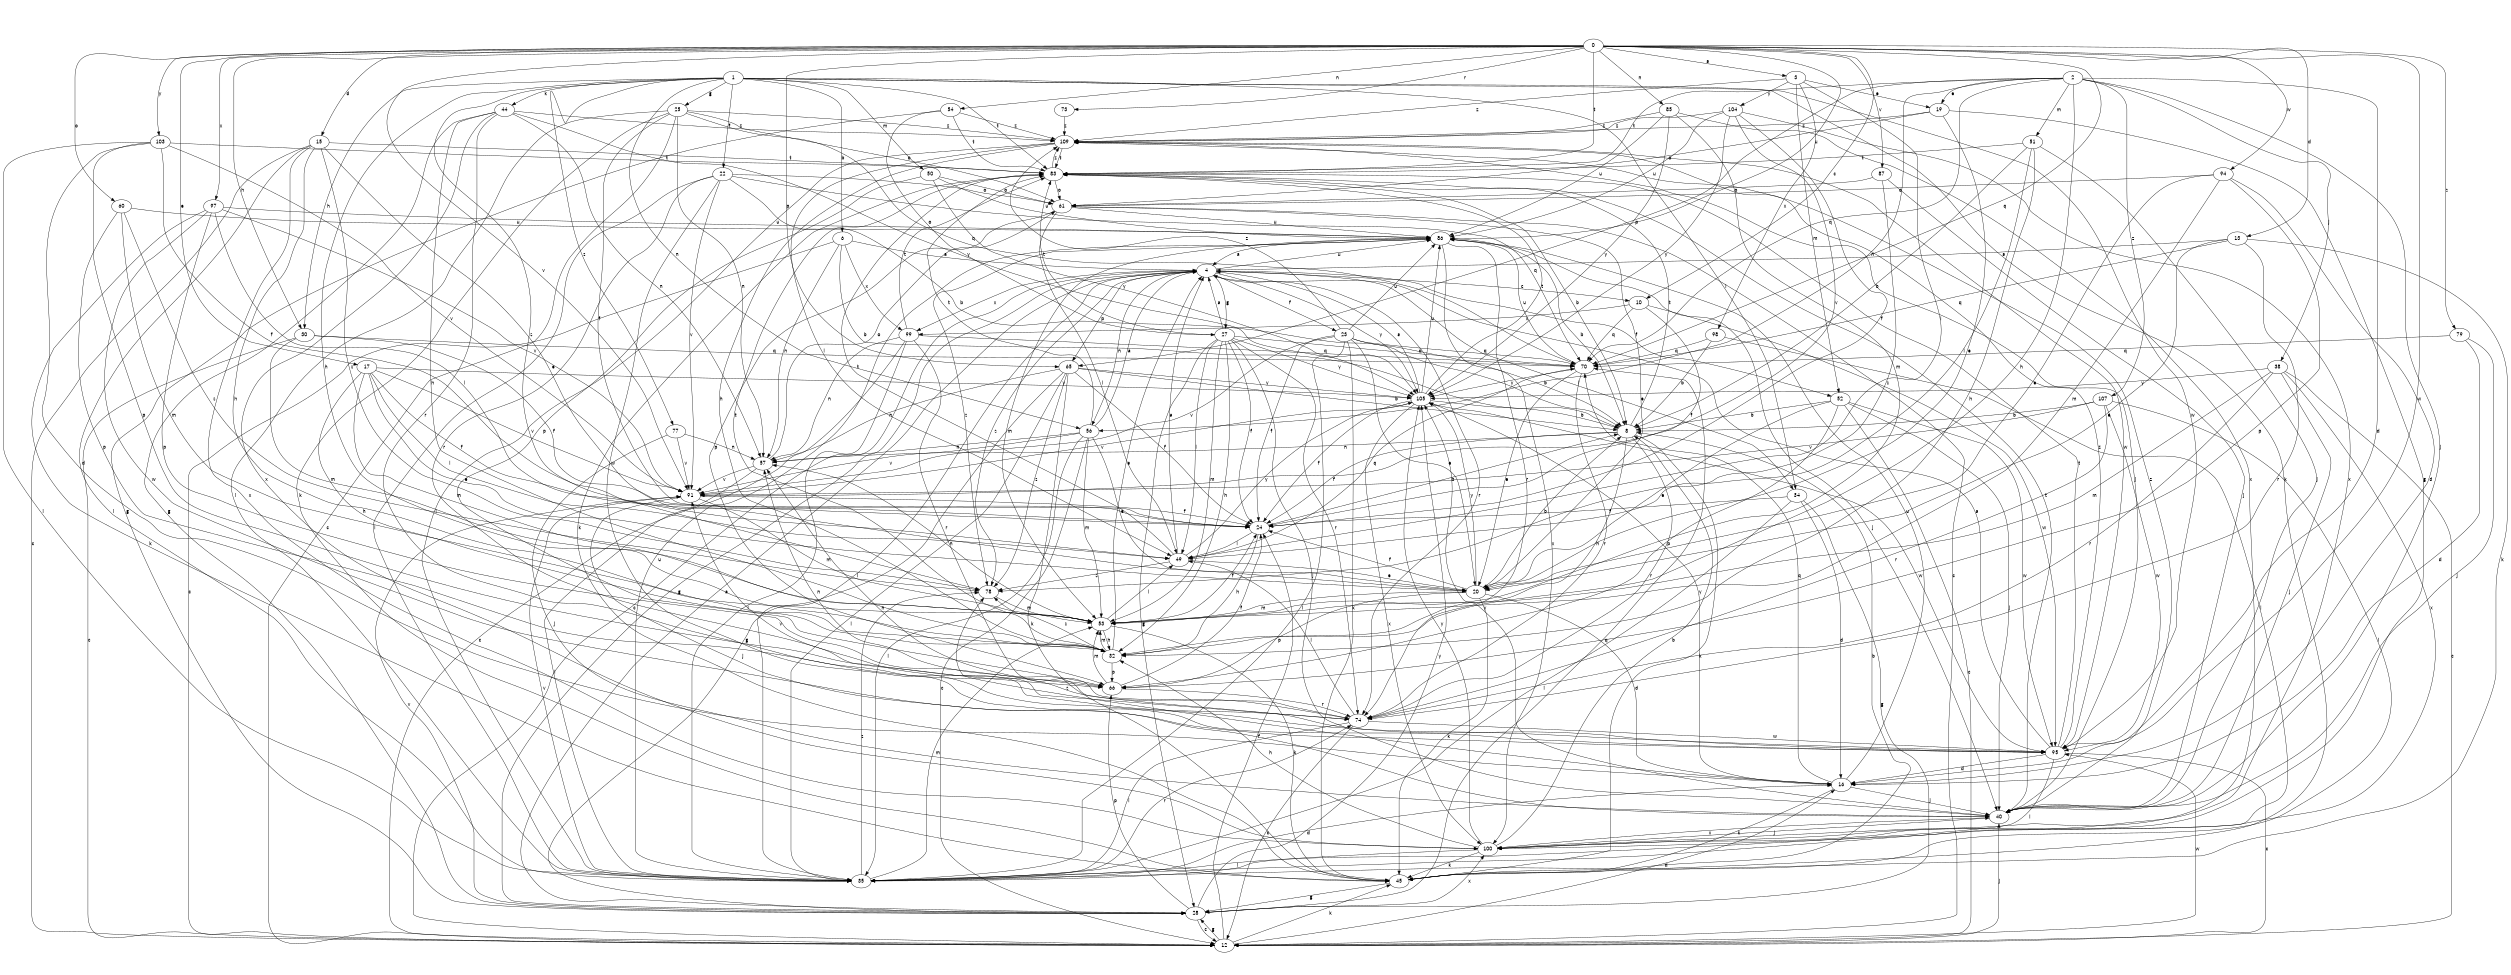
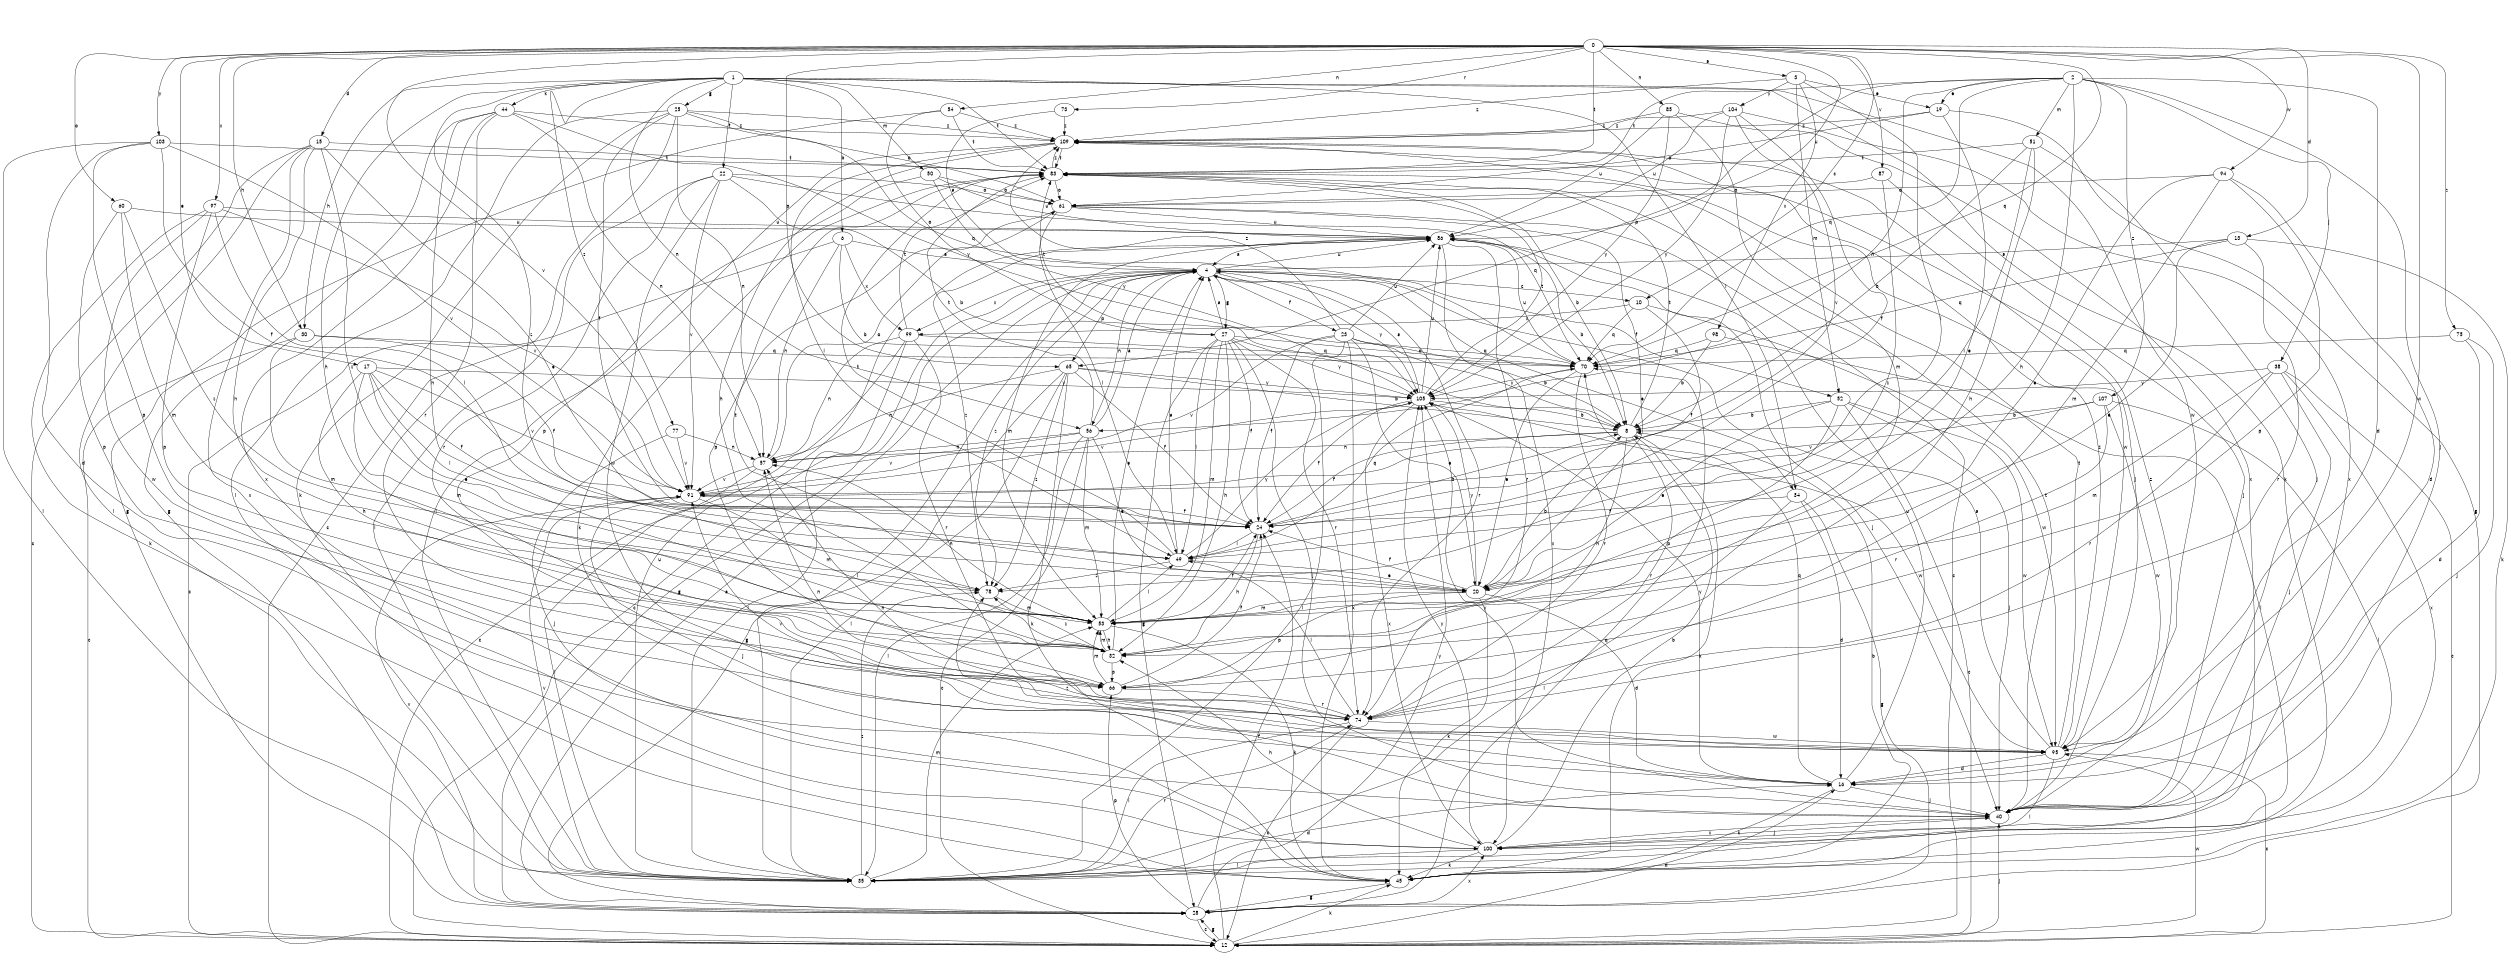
  strict digraph {
    fontname=Lato
    node [fontname=Lato]
    edge [fontname=Lato]
    0
    3
    10
    13
    15
    17
    30
    54
    n9 [label=85]
    60
    65
    70
    73
-   75 [label=79]
+   75
    83
    86
    87
    91
    94
    95
    97
    103
    19
    49
    52
    98
    104
    109
    99
    24
    45
    4
    74
    20
    32
    78
    12
    35
    100
    105
    53
    27
    28
    66
    8
    57
    16
    40
    61
    1
    6
    22
    25
    34
    44
    50
    56
    77
    2
    38
    51
    107
    23
    0 -> 3 [label=a]
    0 -> 10 [label=c]
    0 -> 13 [label=d]
    0 -> 15 [label=d]
    0 -> 17 [label=e]
    0 -> 30 [label=h]
    0 -> 54 [label=n]
    0 -> n9 [label=n]
    0 -> 60 [label=o]
    0 -> 65 [label=p]
    0 -> 70 [label=q]
    0 -> 73 [label=r]
    0 -> 75 [label=s]
    0 -> 83 [label=t]
    0 -> 86 [label=u]
    0 -> 87 [label=v]
    0 -> 91 [label=v]
    0 -> 94 [label=w]
    0 -> 95 [label=w]
    0 -> 97 [label=x]
    0 -> 103 [label=y]
    3 -> 19 [label=e]
    3 -> 49 [label=l]
    3 -> 52 [label=m]
    3 -> 98 [label=x]
    3 -> 104 [label=y]
    3 -> 109 [label=z]
    10 -> 70 [label=q]
    10 -> 95 [label=w]
    10 -> 99 [label=x]
    10 -> 24 [label=f]
    13 -> 70 [label=q]
    13 -> 45 [label=k]
    13 -> 4 [label=a]
    13 -> 74 [label=r]
    13 -> 20 [label=e]
    15 -> 83 [label=t]
    15 -> 20 [label=e]
    15 -> 32 [label=h]
    15 -> 78 [label=s]
    15 -> 12 [label=c]
    15 -> 35 [label=i]
    15 -> 100 [label=x]
    17 -> 91 [label=v]
    17 -> 49 [label=l]
    17 -> 24 [label=f]
    17 -> 20 [label=e]
    17 -> 32 [label=h]
    17 -> 105 [label=y]
    17 -> 53 [label=m]
    30 -> 70 [label=q]
    30 -> 24 [label=f]
    30 -> 12 [label=c]
    30 -> 53 [label=m]
    54 -> 83 [label=t]
    54 -> 109 [label=z]
    54 -> 27 [label=o]
    54 -> 28 [label=g]
    n9 -> 86 [label=u]
    n9 -> 109 [label=z]
    n9 -> 100 [label=x]
    n9 -> 105 [label=y]
    n9 -> 53 [label=m]
    60 -> 86 [label=u]
    60 -> 78 [label=s]
    60 -> 53 [label=m]
    60 -> 66 [label=p]
    65 -> 24 [label=f]
    65 -> 45 [label=k]
    65 -> 78 [label=s]
    65 -> 35 [label=i]
    65 -> 105 [label=y]
    65 -> 28 [label=g]
    65 -> 8 [label=b]
    65 -> 57 [label=n]
    70 -> 86 [label=u]
    70 -> 74 [label=r]
    70 -> 20 [label=e]
    70 -> 105 [label=y]
    73 -> 109 [label=z]
+   73 -> 4 [label=a]
    75 -> 70 [label=q]
    75 -> 16 [label=d]
    75 -> 40 [label=j]
    83 -> 109 [label=z]
    83 -> 45 [label=k]
    83 -> 8 [label=b]
    83 -> 61 [label=o]
    86 -> 4 [label=a]
    86 -> 74 [label=r]
    86 -> 78 [label=s]
    86 -> 100 [label=x]
    86 -> 53 [label=m]
    86 -> 8 [label=b]
    86 -> 40 [label=j]
    87 -> 78 [label=s]
    87 -> 40 [label=j]
    87 -> 61 [label=o]
    91 -> 24 [label=f]
    91 -> 53 [label=m]
    91 -> 40 [label=j]
    94 -> 20 [label=e]
    94 -> 53 [label=m]
    94 -> 66 [label=p]
    94 -> 16 [label=d]
    94 -> 61 [label=o]
    95 -> 83 [label=t]
    95 -> 91 [label=v]
    95 -> 109 [label=z]
    95 -> 4 [label=a]
    95 -> 12 [label=c]
    95 -> 35 [label=i]
    95 -> 57 [label=n]
    95 -> 16 [label=d]
    97 -> 86 [label=u]
    97 -> 91 [label=v]
    97 -> 95 [label=w]
    97 -> 49 [label=l]
    97 -> 45 [label=k]
    97 -> 66 [label=p]
    103 -> 83 [label=t]
    103 -> 91 [label=v]
    103 -> 24 [label=f]
    103 -> 35 [label=i]
    103 -> 66 [label=p]
    103 -> 16 [label=d]
    19 -> 109 [label=z]
    19 -> 20 [label=e]
-   19 -> 100 [label=g]
+   19 -> 28 [label=g]
    19 -> 61 [label=o]
    49 -> 70 [label=q]
    49 -> 83 [label=t]
    49 -> 4 [label=a]
    49 -> 20 [label=e]
    49 -> 78 [label=s]
    49 -> 105 [label=y]
    52 -> 95 [label=w]
    52 -> 20 [label=e]
    52 -> 12 [label=c]
    52 -> 66 [label=p]
    52 -> 8 [label=b]
    52 -> 40 [label=j]
    98 -> 70 [label=q]
    98 -> 35 [label=i]
    98 -> 8 [label=b]
    104 -> 86 [label=u]
    104 -> 91 [label=v]
    104 -> 109 [label=z]
    104 -> 24 [label=f]
    104 -> 100 [label=x]
    104 -> 105 [label=y]
    109 -> 83 [label=t]
    109 -> 95 [label=w]
    109 -> 49 [label=l]
    109 -> 32 [label=h]
    109 -> 35 [label=i]
    109 -> 40 [label=j]
    99 -> 70 [label=q]
    99 -> 83 [label=t]
    99 -> 74 [label=r]
    99 -> 12 [label=c]
    99 -> 35 [label=i]
    99 -> 57 [label=n]
    24 -> 49 [label=l]
    24 -> 32 [label=h]
    24 -> 8 [label=b]
    45 -> 28 [label=g]
    45 -> 8 [label=b]
    4 -> 10 [label=c]
    4 -> 65 [label=p]
    4 -> 86 [label=u]
    4 -> 52 [label=f]
    4 -> 99 [label=x]
    4 -> 74 [label=r]
    4 -> 78 [label=s]
    4 -> 12 [label=c]
    4 -> 35 [label=i]
    4 -> 105 [label=y]
    4 -> 27 [label=g]
    4 -> 28 [label=g]
    4 -> 34 [label=i]
    4 -> 56 [label=n]
    4 -> 23 [label=f]
    74 -> 95 [label=w]
    74 -> 49 [label=l]
    74 -> 12 [label=c]
    74 -> 35 [label=i]
    74 -> 57 [label=n]
    20 -> 24 [label=f]
    20 -> 45 [label=k]
    20 -> 105 [label=y]
    20 -> 53 [label=m]
    20 -> 66 [label=p]
    20 -> 8 [label=b]
    20 -> 16 [label=d]
    32 -> 83 [label=t]
    32 -> 4 [label=a]
    32 -> 78 [label=s]
    32 -> 53 [label=m]
    32 -> 66 [label=p]
    78 -> 53 [label=m]
    12 -> 95 [label=w]
    12 -> 24 [label=f]
    12 -> 45 [label=k]
    12 -> 28 [label=g]
    12 -> 16 [label=d]
    12 -> 40 [label=j]
    35 -> 86 [label=u]
    35 -> 91 [label=v]
    35 -> 74 [label=r]
    35 -> 78 [label=s]
    35 -> 53 [label=m]
    35 -> 16 [label=d]
    100 -> 45 [label=k]
    100 -> 32 [label=h]
    100 -> 35 [label=i]
    100 -> 105 [label=y]
    100 -> 8 [label=b]
    100 -> 40 [label=j]
    105 -> 83 [label=t]
    105 -> 86 [label=u]
    105 -> 91 [label=v]
    105 -> 95 [label=w]
    105 -> 24 [label=f]
    105 -> 4 [label=a]
    105 -> 100 [label=x]
    105 -> 8 [label=b]
    53 -> 49 [label=l]
    53 -> 24 [label=f]
    53 -> 45 [label=k]
    53 -> 32 [label=h]
    53 -> 57 [label=n]
    27 -> 70 [label=q]
    27 -> 83 [label=t]
    27 -> 49 [label=l]
    27 -> 24 [label=f]
    27 -> 4 [label=a]
    27 -> 74 [label=r]
    27 -> 32 [label=h]
    27 -> 105 [label=y]
    27 -> 53 [label=m]
    27 -> 28 [label=g]
    27 -> 40 [label=j]
    28 -> 70 [label=q]
    28 -> 91 [label=v]
    28 -> 4 [label=a]
    28 -> 12 [label=c]
    28 -> 100 [label=x]
    28 -> 105 [label=y]
    28 -> 66 [label=p]
    66 -> 24 [label=f]
    66 -> 74 [label=r]
    66 -> 53 [label=m]
    8 -> 83 [label=t]
    8 -> 24 [label=f]
    8 -> 45 [label=k]
    8 -> 74 [label=r]
    8 -> 32 [label=h]
    8 -> 57 [label=n]
    57 -> 91 [label=v]
    57 -> 35 [label=i]
    57 -> 61 [label=o]
    16 -> 70 [label=q]
    16 -> 86 [label=u]
    16 -> 45 [label=k]
    16 -> 78 [label=s]
    16 -> 105 [label=y]
    16 -> 40 [label=j]
    40 -> 83 [label=t]
    40 -> 109 [label=z]
    40 -> 100 [label=x]
    40 -> 105 [label=y]
    61 -> 86 [label=u]
    61 -> 49 [label=l]
    61 -> 20 [label=e]
    61 -> 12 [label=c]
    61 -> 66 [label=p]
    1 -> 30 [label=h]
    1 -> 83 [label=t]
    1 -> 95 [label=w]
    1 -> 45 [label=k]
    1 -> 32 [label=h]
    1 -> 78 [label=s]
    1 -> 6 [label=b]
    1 -> 22 [label=f]
    1 -> 25 [label=g]
    1 -> 34 [label=i]
    1 -> 44 [label=k]
    1 -> 50 [label=m]
    1 -> 56 [label=n]
    1 -> 77 [label=s]
    6 -> 99 [label=x]
    6 -> 4 [label=a]
    6 -> 12 [label=c]
    6 -> 8 [label=b]
    6 -> 57 [label=n]
    22 -> 70 [label=q]
    22 -> 91 [label=v]
    22 -> 95 [label=w]
    22 -> 74 [label=r]
    22 -> 35 [label=i]
    22 -> 8 [label=b]
    22 -> 61 [label=o]
    25 -> 70 [label=q]
    25 -> 109 [label=z]
    25 -> 24 [label=f]
    25 -> 45 [label=k]
    25 -> 12 [label=c]
    25 -> 35 [label=i]
    25 -> 57 [label=n]
    25 -> 61 [label=o]
    34 -> 24 [label=f]
    34 -> 35 [label=i]
    34 -> 28 [label=g]
    34 -> 16 [label=d]
    44 -> 109 [label=z]
    44 -> 74 [label=r]
    44 -> 32 [label=h]
    44 -> 100 [label=x]
    44 -> 105 [label=y]
    44 -> 28 [label=g]
    44 -> 57 [label=n]
    50 -> 86 [label=u]
    50 -> 105 [label=y]
    50 -> 66 [label=p]
    50 -> 61 [label=o]
    56 -> 83 [label=t]
    56 -> 91 [label=v]
    56 -> 4 [label=a]
    56 -> 20 [label=e]
    56 -> 12 [label=c]
    56 -> 35 [label=i]
    56 -> 53 [label=m]
    56 -> 57 [label=n]
    77 -> 91 [label=v]
    77 -> 57 [label=n]
    77 -> 40 [label=j]
    2 -> 65 [label=p]
    2 -> 70 [label=q]
    2 -> 83 [label=t]
    2 -> 19 [label=e]
    2 -> 32 [label=h]
    2 -> 16 [label=d]
    2 -> 40 [label=j]
    2 -> 56 [label=n]
    2 -> 38 [label=j]
    2 -> 51 [label=m]
    2 -> 107 [label=z]
    38 -> 74 [label=r]
    38 -> 12 [label=c]
    38 -> 100 [label=x]
    38 -> 105 [label=y]
    38 -> 53 [label=m]
    38 -> 40 [label=j]
    51 -> 83 [label=t]
    51 -> 49 [label=l]
    51 -> 32 [label=h]
    51 -> 8 [label=b]
    51 -> 40 [label=j]
    107 -> 91 [label=v]
    107 -> 95 [label=w]
    107 -> 74 [label=r]
    107 -> 35 [label=i]
    107 -> 8 [label=b]
    23 -> 70 [label=q]
    23 -> 86 [label=u]
    23 -> 91 [label=v]
    23 -> 109 [label=z]
    23 -> 24 [label=f]
    23 -> 45 [label=k]
    23 -> 20 [label=e]
    23 -> 35 [label=i]
    23 -> 8 [label=b]
  }
